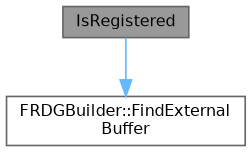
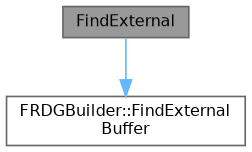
  digraph {
    rankdir=TB
    node [fontname=Helvetica fontsize=10 shape=box style=filled]
-   n1 [color=gray40 fillcolor=grey60 fontcolor=black height=0.2 label=IsRegistered width=0.4]
+   n1 [color=gray40 fillcolor=grey60 fontcolor=black height=0.2 label=FindExternal width=0.4]
    n2 [color=grey40 fillcolor=white height=0.2 label="FRDGBuilder::FindExternal\lBuffer" width=0.4]
    n1 -> n2 [color=steelblue1 fontname=Helvetica fontsize=10 labelfontname=Helvetica labelfontsize=10 style=solid]
  }
